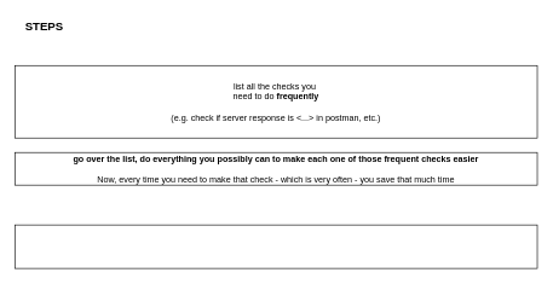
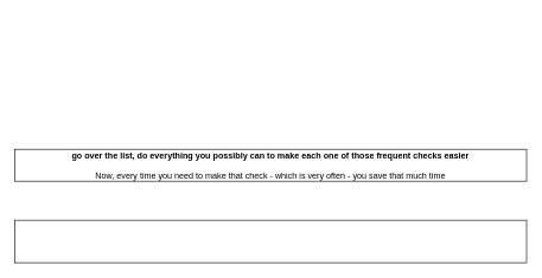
  <mxCell id="0" />
  <mxCell id="1" parent="0" />
- <mxCell id="2" value="list all the checks you&amp;nbsp;&lt;br&gt;need to do &lt;b&gt;frequently&lt;br&gt;&lt;/b&gt;&lt;br&gt;(e.g. check if server response is &amp;lt;...&amp;gt; in postman, etc.)" style="rounded=0;whiteSpace=wrap;html=1;" vertex="1" parent="1"><mxGeometry x="20" y="90" width="720" height="100" as="geometry" /></mxCell>
  <mxCell id="3" value="" style="rounded=0;whiteSpace=wrap;html=1;" vertex="1" parent="1"><mxGeometry x="20" y="310" width="720" height="60" as="geometry" /></mxCell>
  <mxCell id="4" value="&lt;b&gt;go over the list, do everything you possibly can to make each one of those frequent checks easier&lt;/b&gt;&lt;br&gt;&lt;br&gt;Now, every time you need to make that check - which is very often - you save that much time" style="rounded=0;whiteSpace=wrap;html=1;" vertex="1" parent="1"><mxGeometry x="20" y="210" width="720" height="45" as="geometry" /></mxCell>
- <mxCell id="5" value="&lt;b&gt;&lt;font style=&quot;font-size: 16px;&quot;&gt;STEPS&lt;/font&gt;&lt;/b&gt;" style="text;html=1;align=center;verticalAlign=middle;resizable=0;points=[];autosize=1;strokeColor=none;fillColor=none;" vertex="1" parent="1"><mxGeometry x="20" y="20" width="80" height="30" as="geometry" /></mxCell>
